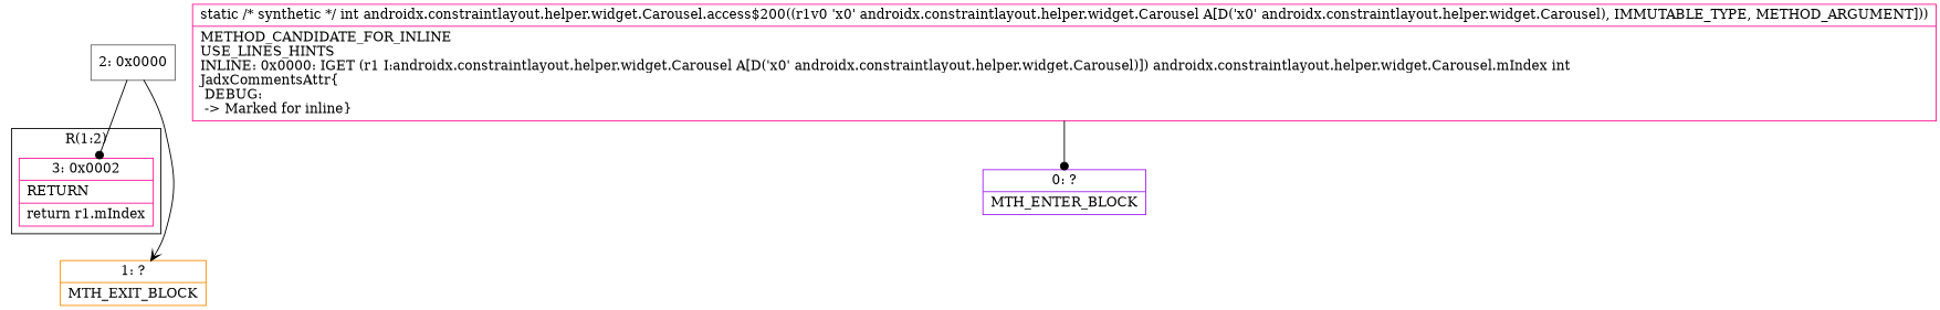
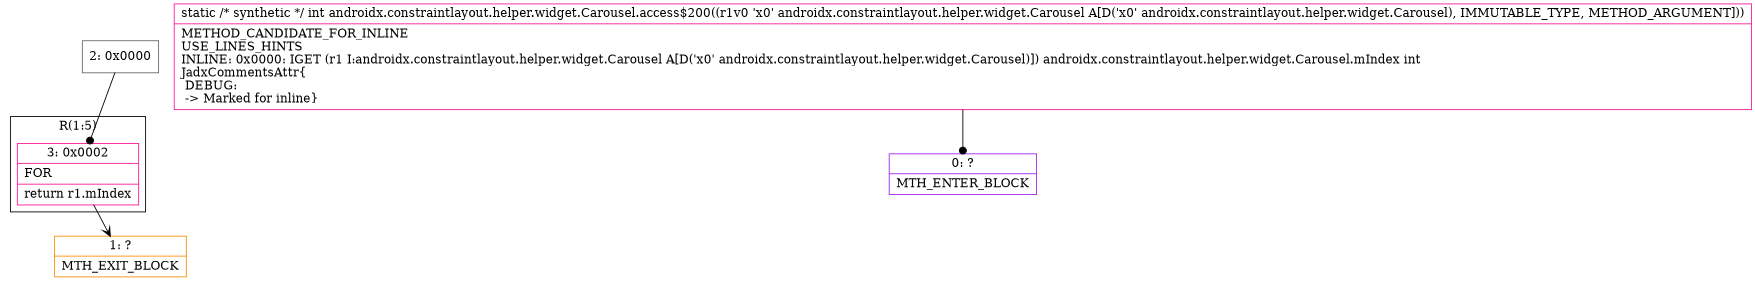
  digraph {
    node [color=deeppink shape=record]
    edge [arrowhead=dot]
-   n1 [label="{3\:\ 0x0002|RETURN\l|return r1.mIndex\l}"]
+   n1 [label="{3\:\ 0x0002|FOR\l|return r1.mIndex\l}"]
    n2 [color=darkorange label="{1\:\ ?|MTH_EXIT_BLOCK\l}"]
    n3 [color=purple label="{0\:\ ?|MTH_ENTER_BLOCK\l}"]
    n4 [color=gray40 label="{2\:\ 0x0000}"]
    n5 [label="{static \/* synthetic *\/ int androidx.constraintlayout.helper.widget.Carousel.access$200((r1v0 'x0' androidx.constraintlayout.helper.widget.Carousel A[D('x0' androidx.constraintlayout.helper.widget.Carousel), IMMUTABLE_TYPE, METHOD_ARGUMENT]))  | METHOD_CANDIDATE_FOR_INLINE\lUSE_LINES_HINTS\lINLINE: 0x0000: IGET  (r1 I:androidx.constraintlayout.helper.widget.Carousel A[D('x0' androidx.constraintlayout.helper.widget.Carousel)]) androidx.constraintlayout.helper.widget.Carousel.mIndex int\lJadxCommentsAttr\{\l DEBUG: \l \-\> Marked for inline\}\l}"]
    subgraph cluster_1 {
-     label="R(1:2)"
+     label="R(1:5)"
      n1
    }
-   n4 -> n2 [arrowhead=vee]
+   n1 -> n2 [arrowhead=vee]
    n4 -> n1
    n5 -> n3
  }
